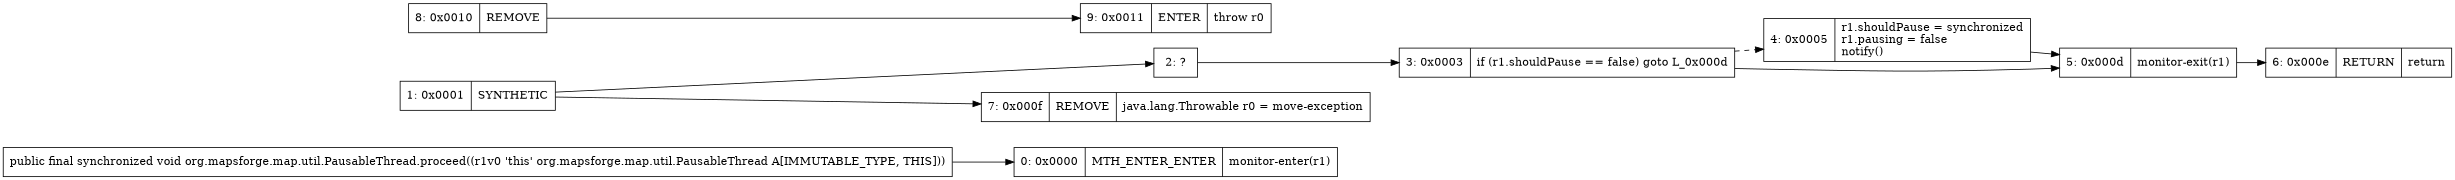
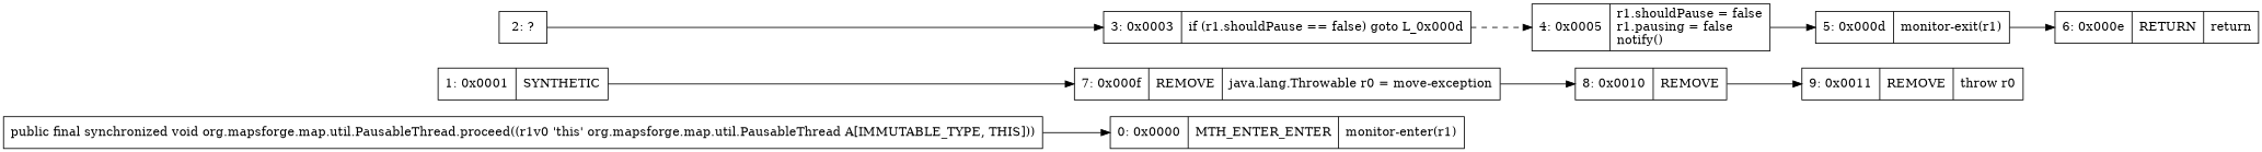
  digraph {
    rankdir=LR
    node [shape=record]
    n1 [label="{0\:\ 0x0000|MTH_ENTER_ENTER\l|monitor\-enter(r1)\l}"]
    n2 [label="{1\:\ 0x0001|SYNTHETIC\l}"]
    n3 [label="{2\:\ ?}"]
    n4 [label="{7\:\ 0x000f|REMOVE\l|java.lang.Throwable r0 = move\-exception\l}"]
    n5 [label="{3\:\ 0x0003|if (r1.shouldPause == false) goto L_0x000d\l}"]
    n6 [label="{8\:\ 0x0010|REMOVE\l}"]
-   n7 [label="{4\:\ 0x0005|r1.shouldPause = synchronized\lr1.pausing = false\lnotify()\l}"]
+   n7 [label="{4\:\ 0x0005|r1.shouldPause = false\lr1.pausing = false\lnotify()\l}"]
    n8 [label="{5\:\ 0x000d|monitor\-exit(r1)\l}"]
    n9 [label="{6\:\ 0x000e|RETURN\l|return\l}"]
-   n10 [label="{9\:\ 0x0011|ENTER\l|throw r0\l}"]
+   n10 [label="{9\:\ 0x0011|REMOVE\l|throw r0\l}"]
    n11 [label="{public final synchronized void org.mapsforge.map.util.PausableThread.proceed((r1v0 'this' org.mapsforge.map.util.PausableThread A[IMMUTABLE_TYPE, THIS])) }"]
-   n2 -> n3
    n2 -> n4
    n3 -> n5
+   n4 -> n6
    n5 -> n7 [style=dashed]
-   n5 -> n8
    n6 -> n10
    n7 -> n8
    n8 -> n9
    n11 -> n1
  }
